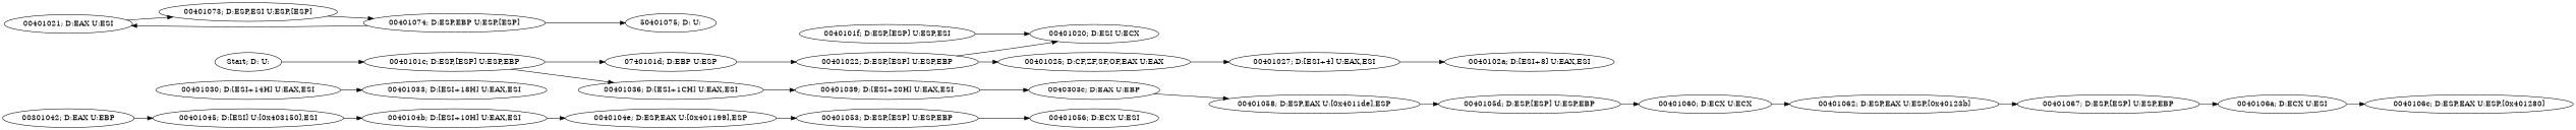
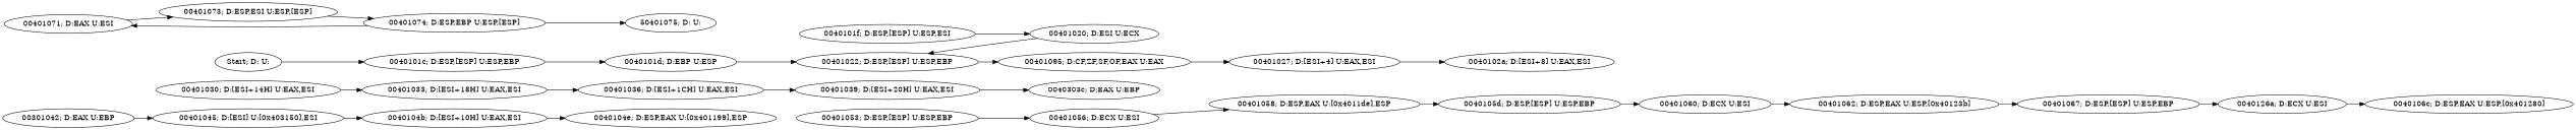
  digraph {
    rankdir=LR
    n1 [label="Start; D: U:"]
    n2 [label="0040101c; D:ESP,[ESP] U:ESP,EBP"]
-   n3 [label="0740101d; D:EBP U:ESP"]
+   n3 [label="0040101d; D:EBP U:ESP"]
    n4 [label="00401022; D:ESP,[ESP] U:ESP,EBP"]
    n5 [label="0040101f; D:ESP,[ESP] U:ESP,ESI"]
    n6 [label="00401020; D:ESI U:ECX"]
-   n7 [label="00401025; D:CF,ZF,SF,OF,EAX U:EAX"]
+   n7 [label="00401095; D:CF,ZF,SF,OF,EAX U:EAX"]
    n8 [label="00401027; D:[ESI+4] U:EAX,ESI"]
    n9 [label="0040102a; D:[ESI+8] U:EAX,ESI"]
    n10 [label="00401030; D:[ESI+14H] U:EAX,ESI"]
    n11 [label="00401033; D:[ESI+18H] U:EAX,ESI"]
    n12 [label="00401036; D:[ESI+1CH] U:EAX,ESI"]
    n13 [label="00401039; D:[ESI+20H] U:EAX,ESI"]
    n14 [label="0040303c; D:EAX U:EBP"]
    n15 [label="00301042; D:EAX U:EBP"]
    n16 [label="00401045; D:[ESI] U:[0x403150],ESI"]
    n17 [label="0040104b; D:[ESI+10H] U:EAX,ESI"]
    n18 [label="0040104e; D:ESP,EAX U:[0x401199],ESP"]
    n19 [label="00401053; D:ESP,[ESP] U:ESP,EBP"]
    n20 [label="00401056; D:ECX U:ESI"]
    n21 [label="00401058; D:ESP,EAX U:[0x4011de],ESP"]
    n22 [label="0040105d; D:ESP,[ESP] U:ESP,EBP"]
-   n23 [label="00401060; D:ECX U:ECX"]
+   n23 [label="00401060; D:ECX U:ESI"]
    n24 [label="00401062; D:ESP,EAX U:ESP,[0x40123b]"]
    n25 [label="00401067; D:ESP,[ESP] U:ESP,EBP"]
-   n26 [label="0040106a; D:ECX U:ESI"]
+   n26 [label="0040126a; D:ECX U:ESI"]
    n27 [label="0040106c; D:ESP,EAX U:ESP,[0x401280]"]
-   n28 [label="00401021; D:EAX U:ESI"]
+   n28 [label="00401071; D:EAX U:ESI"]
    n29 [label="00401073; D:ESP,ESI U:ESP,[ESP]"]
    n30 [label="00401074; D:ESP,EBP U:ESP,[ESP]"]
    n31 [label="50401075; D: U:"]
    n1 -> n2
    n2 -> n3
    n3 -> n4
    n4 -> n7
    n5 -> n6
-   n4 -> n6
+   n6 -> n4
    n7 -> n8
    n8 -> n9
    n10 -> n11
-   n2 -> n12
+   n11 -> n12
    n12 -> n13
    n13 -> n14
    n15 -> n16
    n16 -> n17
    n17 -> n18
-   n18 -> n19
    n19 -> n20
-   n14 -> n21
+   n20 -> n21
    n21 -> n22
    n22 -> n23
    n23 -> n24
    n24 -> n25
    n25 -> n26
    n26 -> n27
    n28 -> n29
    n29 -> n30
    n30 -> n28
    n30 -> n31
  }
